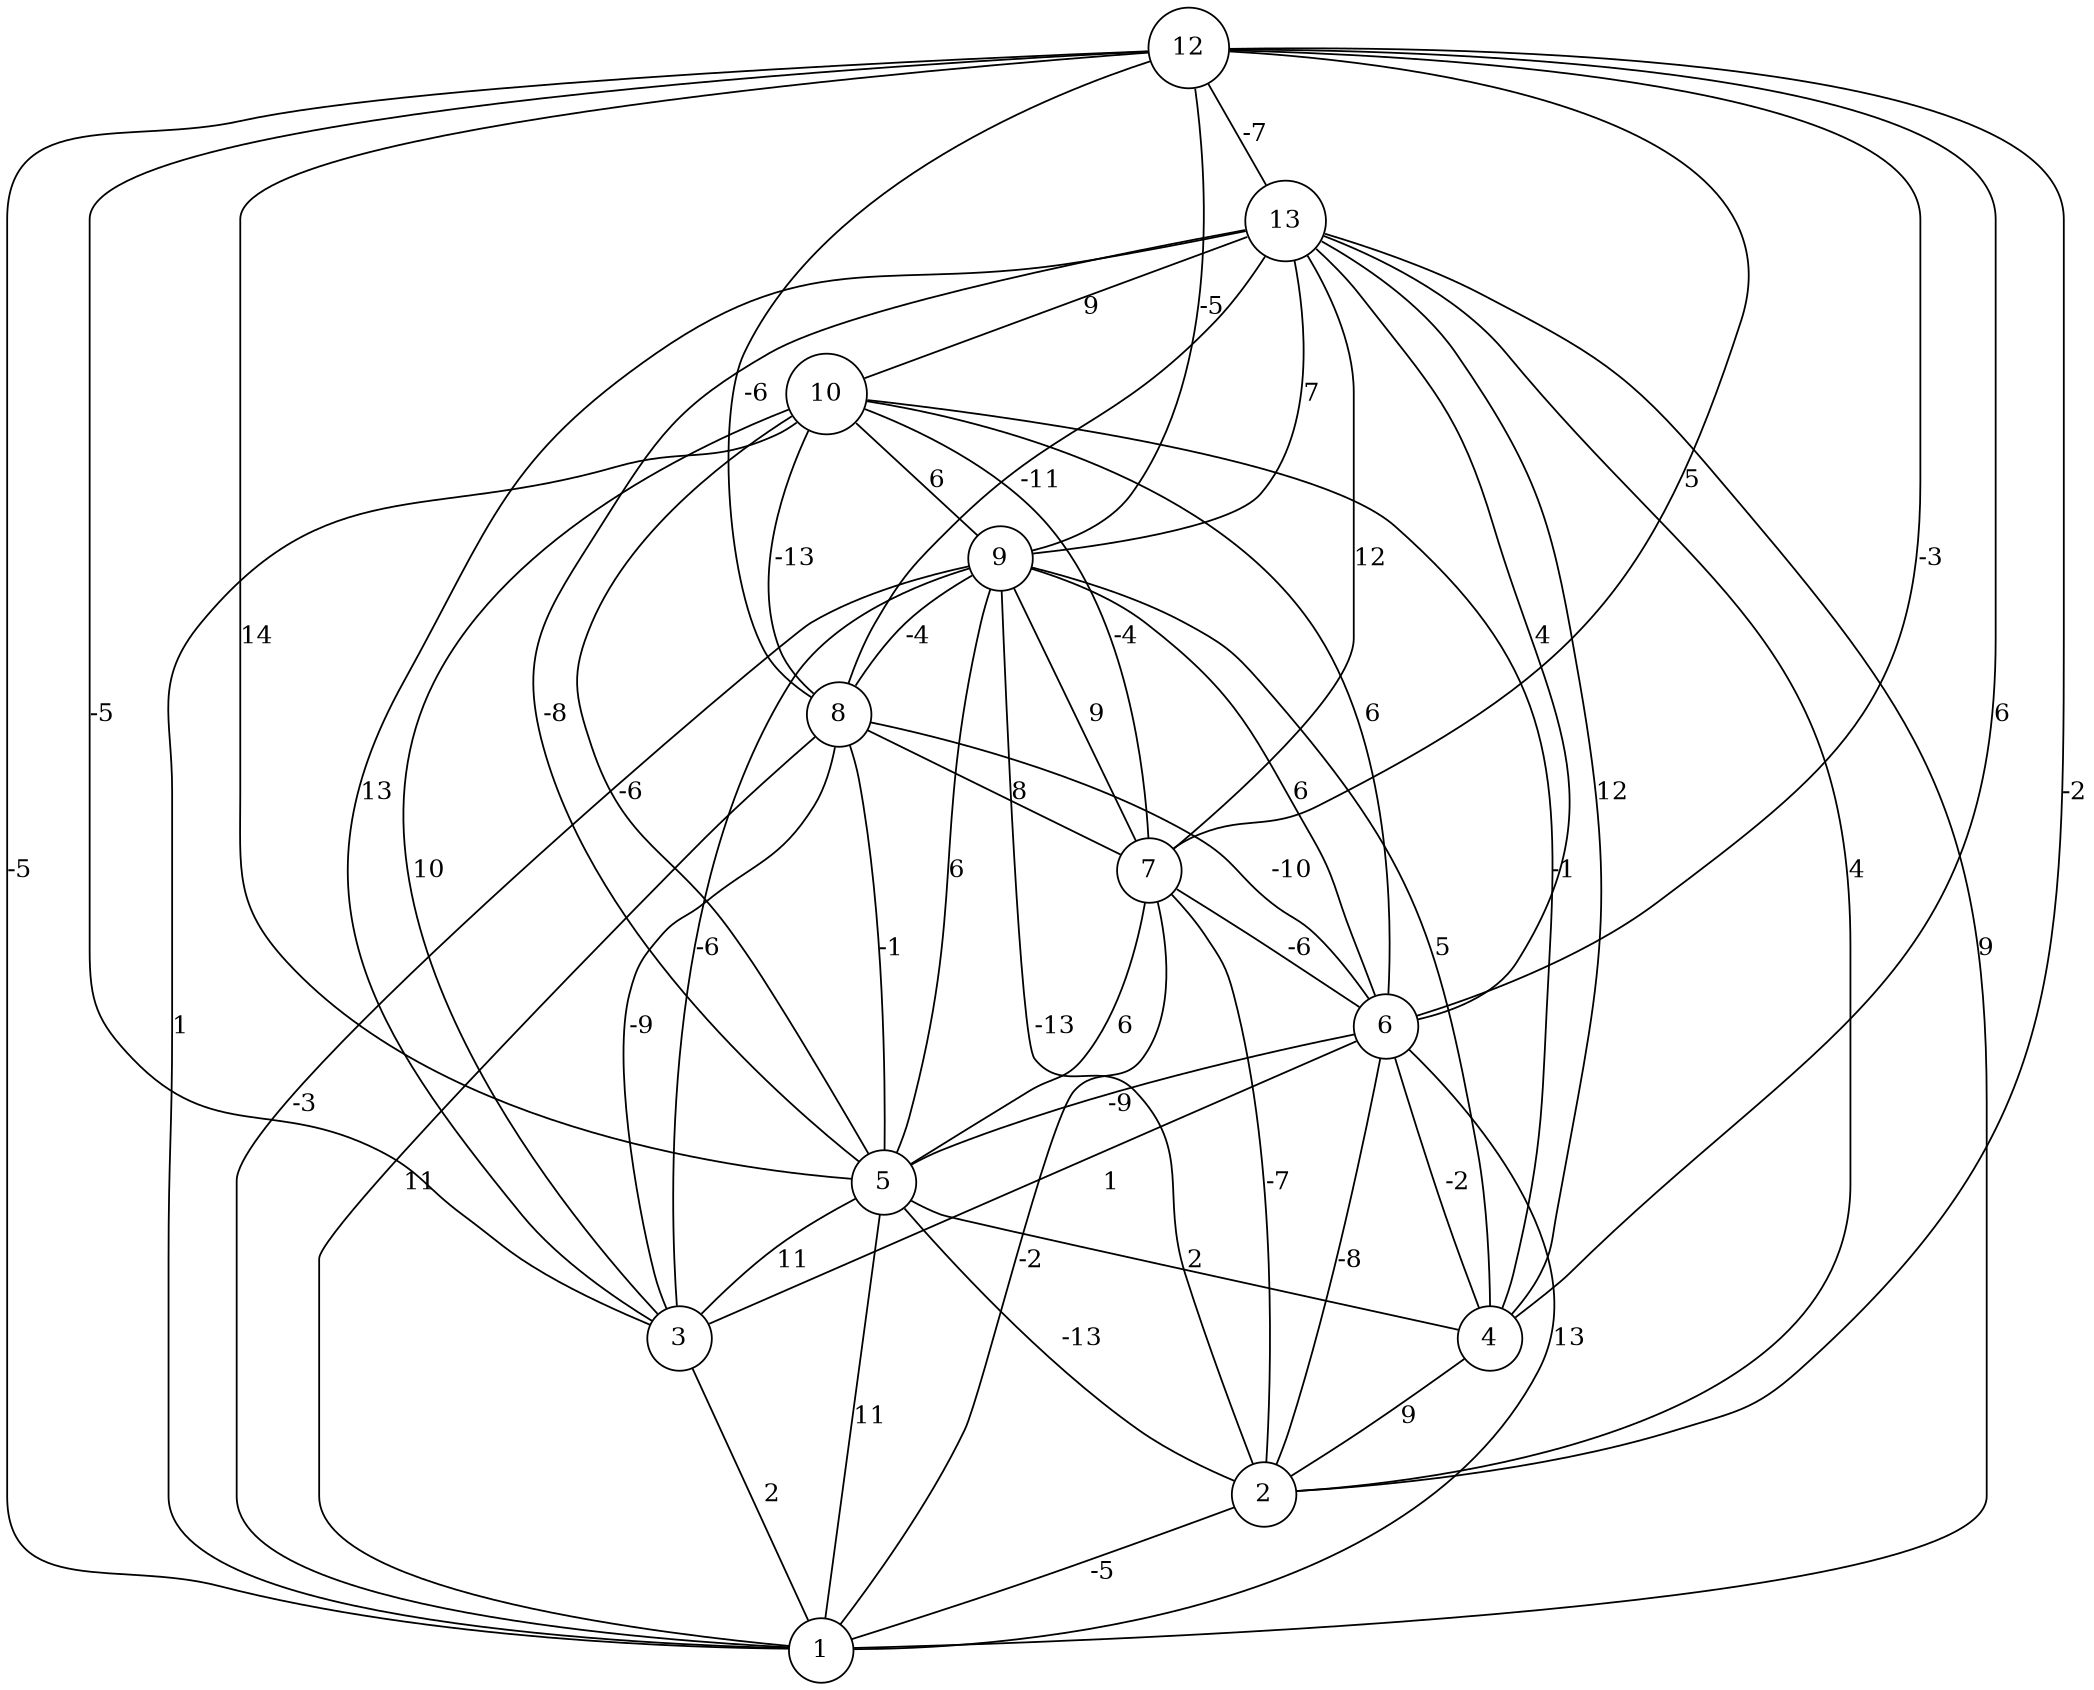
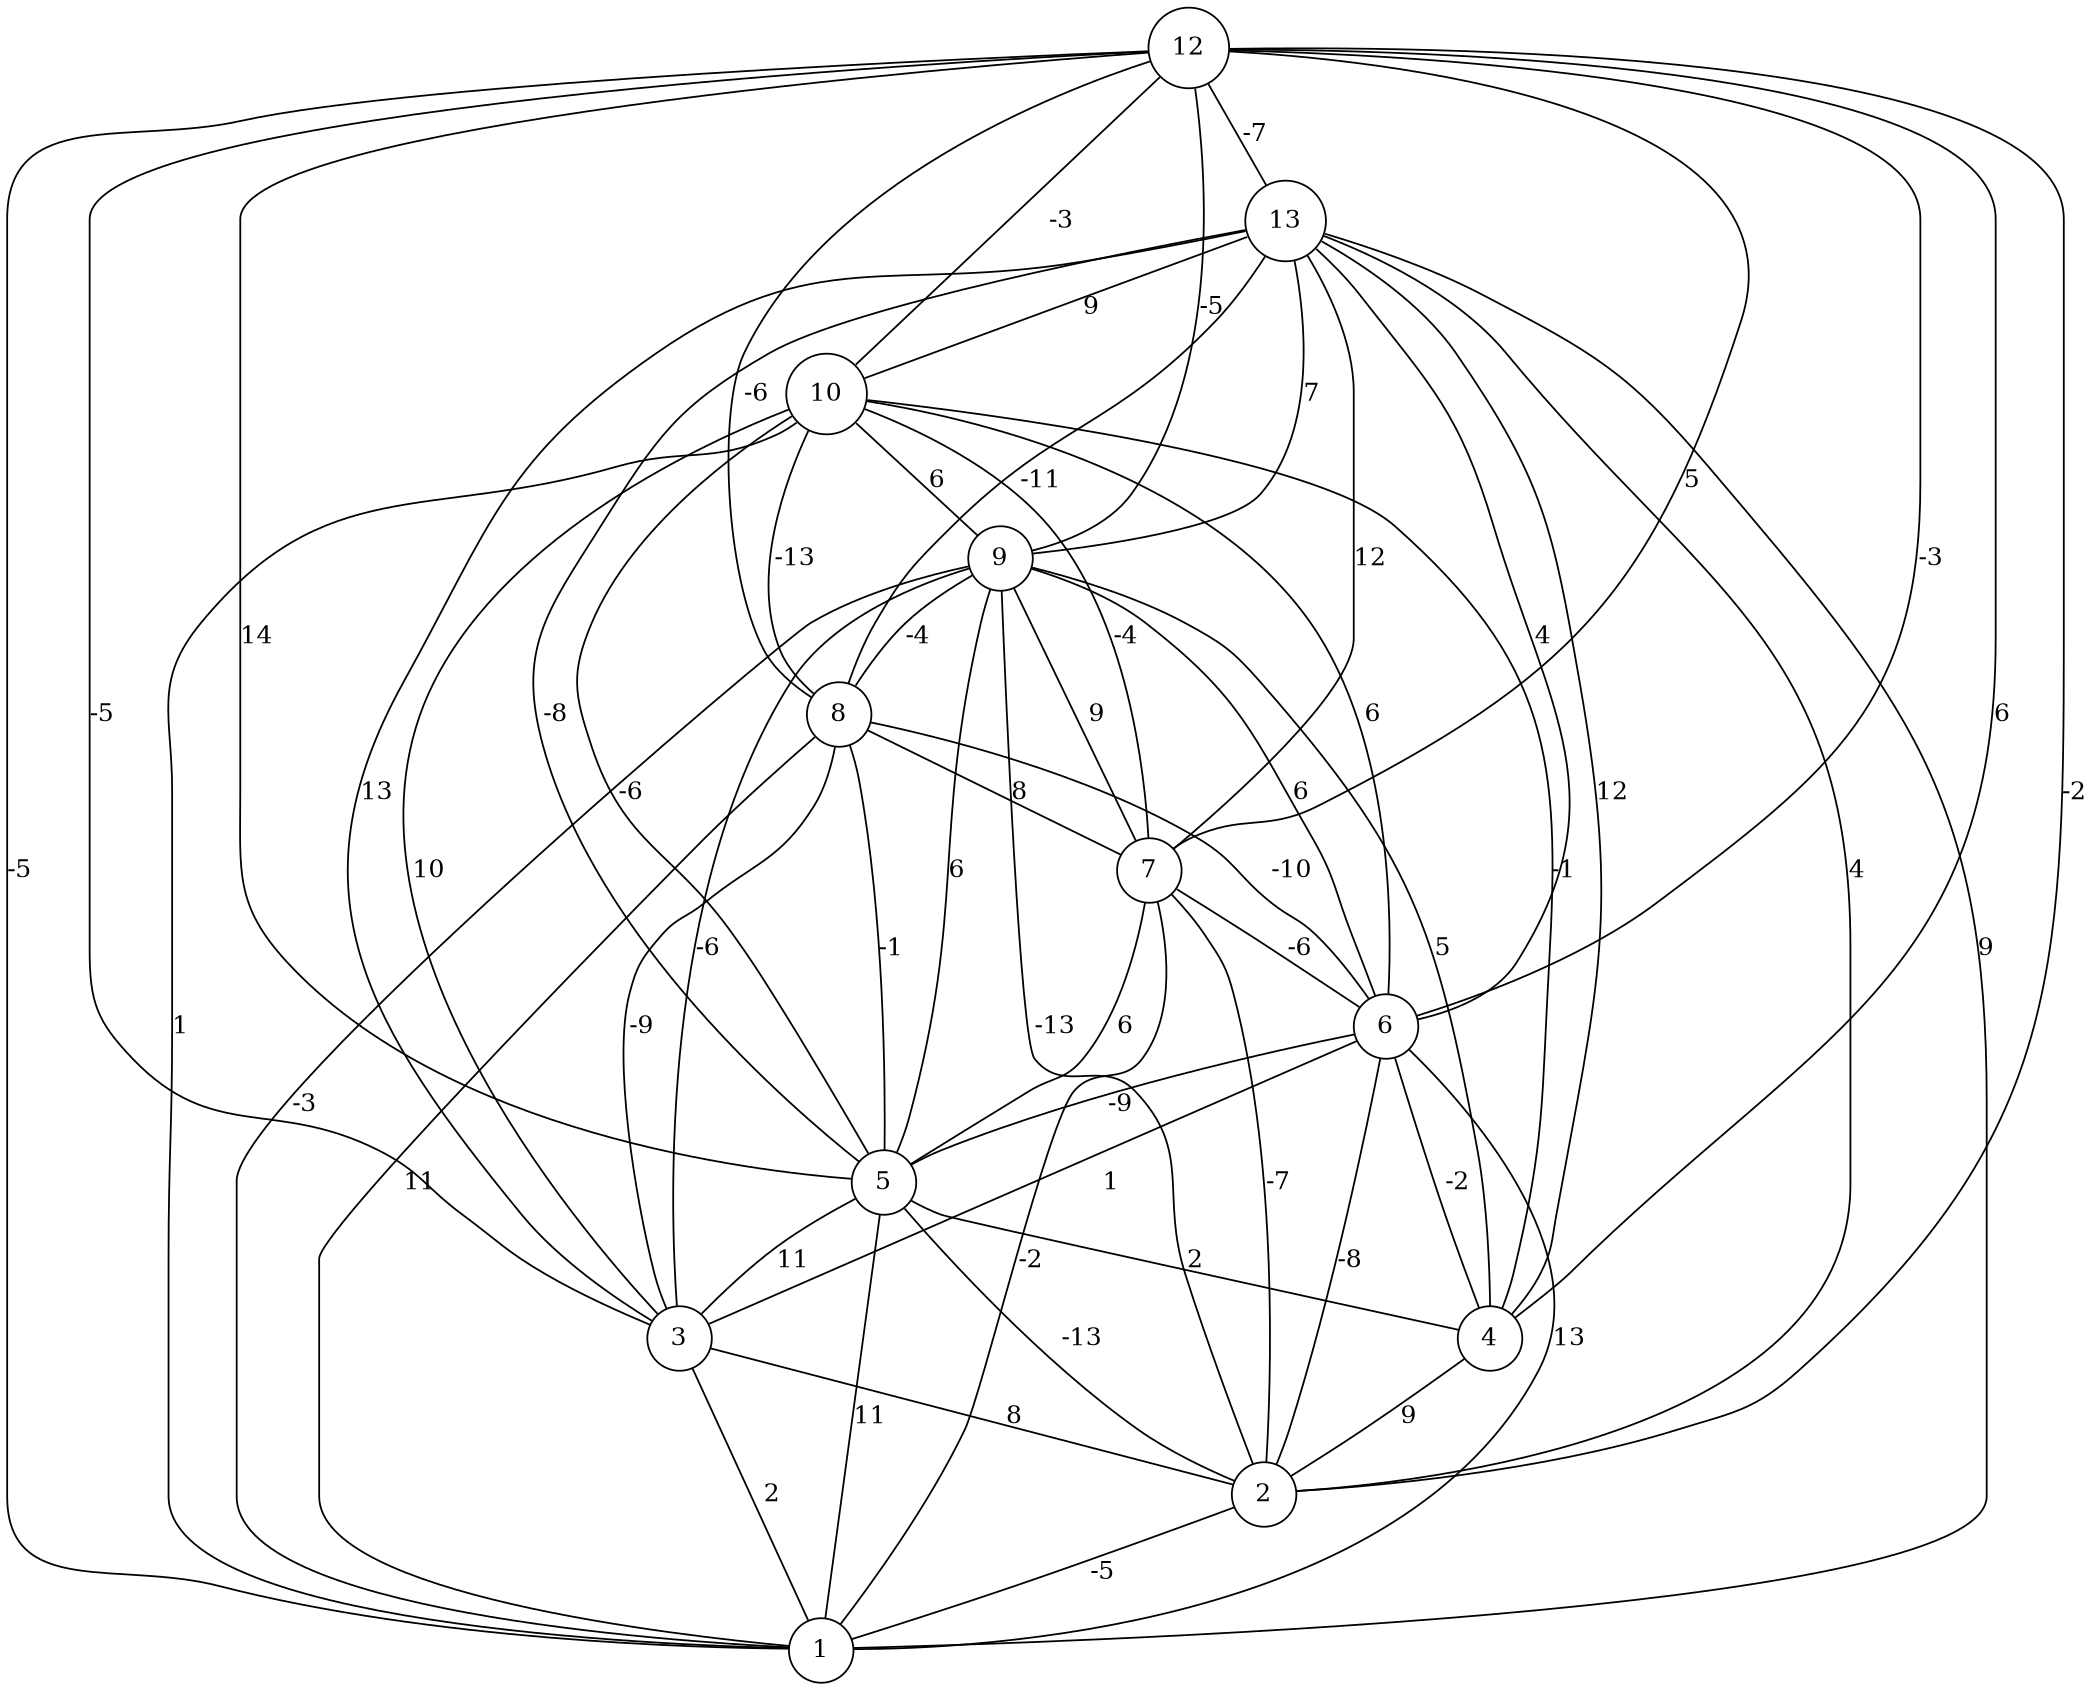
  graph {
    fontname="Helvetica,Arial,sans-serif"
    node [shape=circle]
    12
    1
    2
    3
    4
    5
    6
    7
    8
    9
    10
    n12 [label=13]
    12 -- 1 [label=-5]
    12 -- 2 [label=-2]
    12 -- 3 [label=-5]
    12 -- 4 [label=6]
    12 -- 5 [label=14]
    12 -- 6 [label=-3]
    12 -- 7 [label=5]
    12 -- 8 [label=-6]
    12 -- 9 [label=-5]
+   12 -- 10 [label=-3]
    12 -- n12 [label=-7]
    2 -- 1 [label=-5]
    3 -- 1 [label=2]
+   3 -- 2 [label=8]
    4 -- 2 [label=9]
    5 -- 1 [label=11]
    5 -- 2 [label=-13]
    5 -- 3 [label=11]
    5 -- 4 [label=2]
    6 -- 1 [label=13]
    6 -- 2 [label=-8]
    6 -- 3 [label=1]
    6 -- 4 [label=-2]
    6 -- 5 [label=-9]
    7 -- 1 [label=-2]
    7 -- 2 [label=-7]
    7 -- 5 [label=6]
    7 -- 6 [label=-6]
    8 -- 1 [label=11]
    8 -- 3 [label=-9]
    8 -- 5 [label=-1]
    8 -- 6 [label=-10]
    8 -- 7 [label=8]
    9 -- 1 [label=-3]
    9 -- 2 [label=-13]
    9 -- 3 [label=-6]
    9 -- 4 [label=5]
    9 -- 5 [label=6]
    9 -- 6 [label=6]
    9 -- 7 [label=9]
    9 -- 8 [label=-4]
    10 -- 1 [label=1]
    10 -- 3 [label=10]
    10 -- 4 [label=-1]
    10 -- 5 [label=-6]
    10 -- 6 [label=6]
    10 -- 7 [label=-4]
    10 -- 8 [label=-13]
    10 -- 9 [label=6]
    n12 -- 1 [label=9]
    n12 -- 2 [label=4]
    n12 -- 3 [label=13]
    n12 -- 4 [label=12]
    n12 -- 5 [label=-8]
    n12 -- 6 [label=4]
    n12 -- 7 [label=12]
    n12 -- 8 [label=-11]
    n12 -- 9 [label=7]
    n12 -- 10 [label=9]
  }
